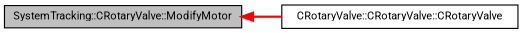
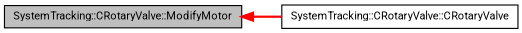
  digraph {
    rankdir=LR
    fontname=Roboto
    node [color=black fontname=Roboto fontsize=10 shape=record style=filled]
    n1 [fillcolor=grey75 fontcolor=black height=0.2 label="SystemTracking::CRotaryValve::ModifyMotor" width=0.4]
-   n2 [fillcolor=white height=0.2 label="CRotaryValve::CRotaryValve::CRotaryValve" width=0.4]
+   n2 [fillcolor=white height=0.2 label="SystemTracking::CRotaryValve::CRotaryValve" width=0.4]
    n1 -> n2 [color=red dir=back fontname=Roboto fontsize=10 labelfontname=FreeSans labelfontsize=10 style=bold]
  }
